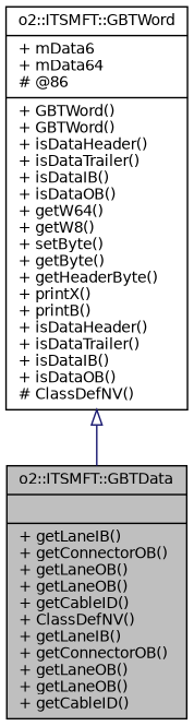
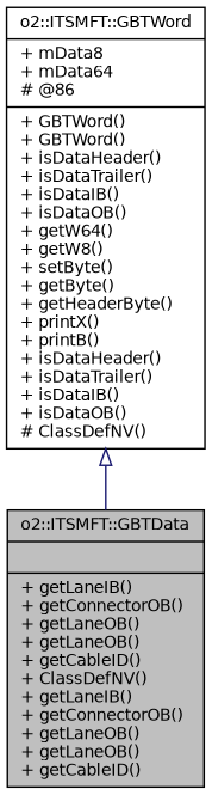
  digraph {
    node [color=black fontname=Helvetica fontsize=10 shape=record]
    n1 [fillcolor=grey75 fontcolor=black height=0.2 label="{o2::ITSMFT::GBTData\n||+ getLaneIB()\l+ getConnectorOB()\l+ getLaneOB()\l+ getLaneOB()\l+ getCableID()\l+ ClassDefNV()\l+ getLaneIB()\l+ getConnectorOB()\l+ getLaneOB()\l+ getLaneOB()\l+ getCableID()\l}" style=filled width=0.4]
-   n2 [height=0.2 label="{o2::ITSMFT::GBTWord\n|+ mData6\l+ mData64\l# @86\l|+ GBTWord()\l+ GBTWord()\l+ isDataHeader()\l+ isDataTrailer()\l+ isDataIB()\l+ isDataOB()\l+ getW64()\l+ getW8()\l+ setByte()\l+ getByte()\l+ getHeaderByte()\l+ printX()\l+ printB()\l+ isDataHeader()\l+ isDataTrailer()\l+ isDataIB()\l+ isDataOB()\l# ClassDefNV()\l}" width=0.4]
+   n2 [height=0.2 label="{o2::ITSMFT::GBTWord\n|+ mData8\l+ mData64\l# @86\l|+ GBTWord()\l+ GBTWord()\l+ isDataHeader()\l+ isDataTrailer()\l+ isDataIB()\l+ isDataOB()\l+ getW64()\l+ getW8()\l+ setByte()\l+ getByte()\l+ getHeaderByte()\l+ printX()\l+ printB()\l+ isDataHeader()\l+ isDataTrailer()\l+ isDataIB()\l+ isDataOB()\l# ClassDefNV()\l}" width=0.4]
    n2 -> n1 [arrowtail=onormal color=midnightblue dir=back fontname=Helvetica fontsize=10 labelfontname=Helvetica labelfontsize=10 style=solid]
  }
